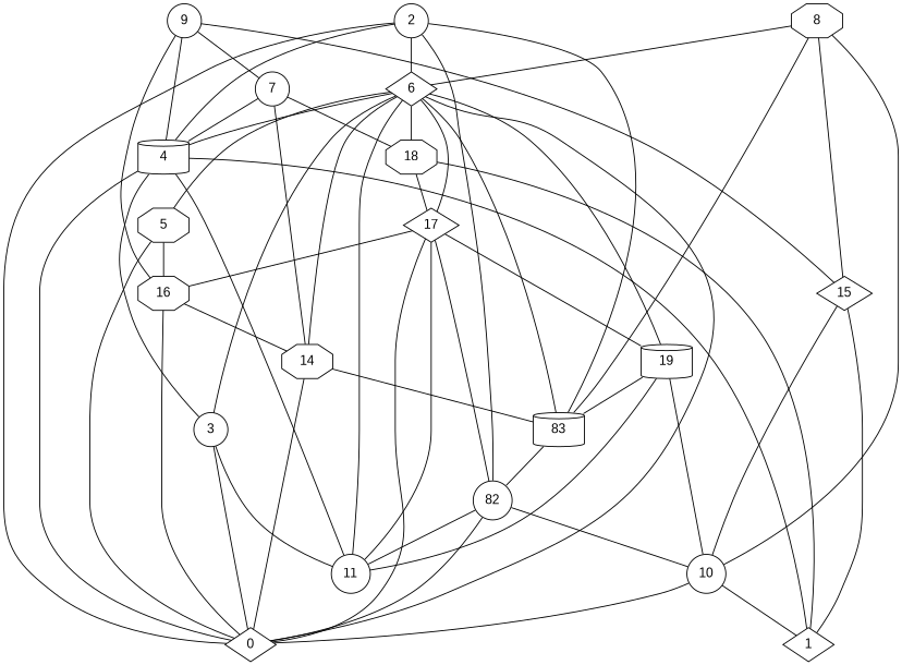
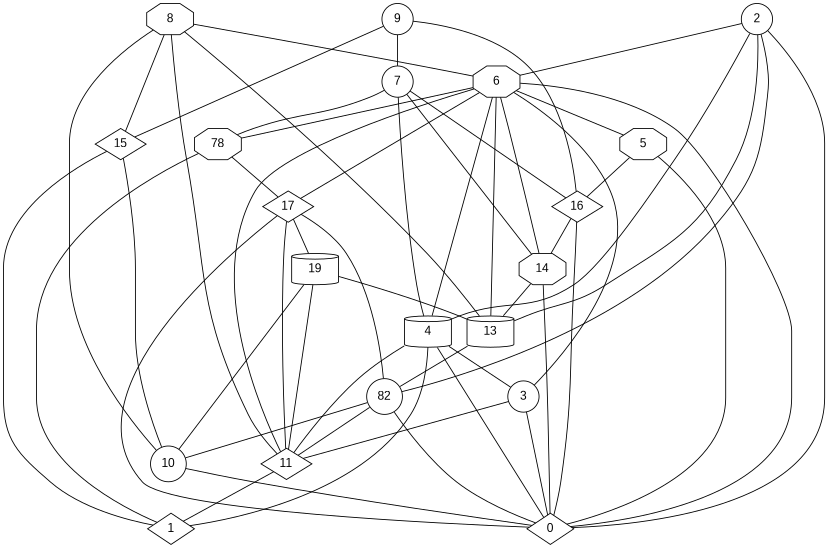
  digraph {
    fontname="Liberation Sans"
    node [fontname="Liberation Sans" shape=circle]
    edge [color=black dir=none fontname="Liberation Sans"]
    2
    n2 [label=82]
    0 [shape=diamond]
-   13 [shape=cylinder label=83]
+   13 [shape=cylinder]
    10
-   11
+   11 [shape=diamond]
    14 [shape=octagon]
    1 [shape=diamond]
    5 [shape=octagon]
-   16 [shape=octagon]
+   16 [shape=diamond]
    3
    8 [shape=octagon]
    15 [shape=diamond]
-   6 [shape=diamond]
+   6 [shape=octagon]
    4 [shape=cylinder]
-   18 [shape=octagon]
+   18 [shape=octagon label=78]
    17 [shape=diamond]
    19 [shape=cylinder]
    7
    9
    subgraph sub_1 {
      2
      n2
      0
      13
      10
      11
      14
      1
      5
      16
      3
      8
      15
      6
      4
      18
      17
      19
      7
      9
    }
    2 -> n2
    2 -> 0
    2 -> 13
    2 -> 6
    n2 -> 0
    n2 -> 10
    n2 -> 11
    13 -> n2
    10 -> 0
-   10 -> 1
+   11 -> 1
    14 -> 0
    14 -> 13
    5 -> 0
    5 -> 16
    16 -> 0
    16 -> 14
    3 -> 0
    3 -> 11
    8 -> 13
    8 -> 10
+   8 -> 11
    8 -> 15
    8 -> 6
    15 -> 10
    15 -> 1
    6 -> 0
    6 -> 13
    6 -> 11
    6 -> 14
    6 -> 5
    6 -> 3
    6 -> 4
    6 -> 18
    6 -> 17
-   6 -> 19
    4 -> 2
    4 -> 0
    4 -> 11
    4 -> 1
    4 -> 3
    18 -> 1
    18 -> 17
    17 -> n2
    17 -> 0
    17 -> 11
-   17 -> 16
+   7 -> 16
    17 -> 19
    19 -> 13
    19 -> 10
    19 -> 11
    7 -> 14
    7 -> 4
    7 -> 18
    9 -> 16
    9 -> 15
-   9 -> 4
    9 -> 7
  }
